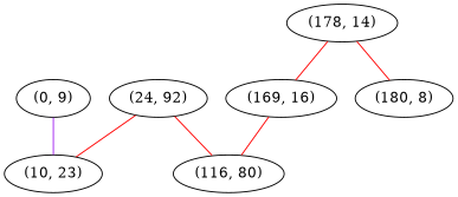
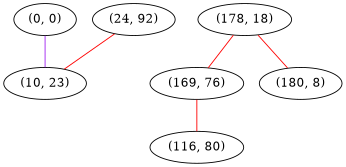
  graph {
    edge [color=red weight=1]
-   "(0, 0)" [label="(0, 9)"]
+   "(0, 0)"
    "(10, 23)"
    "(24, 92)"
    "(116, 80)"
-   "(178, 14)"
-   "(169, 16)"
+   "(178, 14)" [label="(178, 18)"]
+   "(169, 16)" [label="(169, 76)"]
    "(180, 8)"
    "(0, 0)" -- "(10, 23)" [color=purple weight=4]
    "(24, 92)" -- "(10, 23)"
-   "(24, 92)" -- "(116, 80)"
    "(178, 14)" -- "(169, 16)"
    "(178, 14)" -- "(180, 8)"
    "(169, 16)" -- "(116, 80)"
  }
